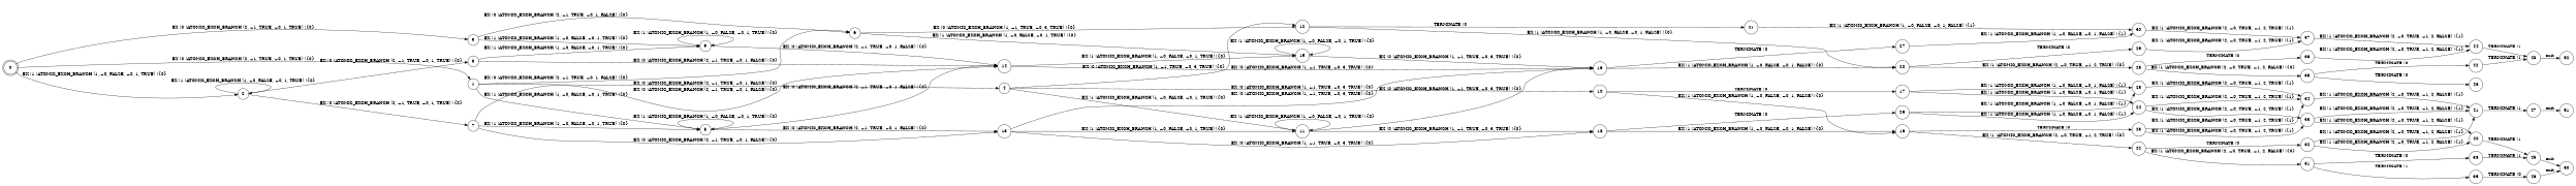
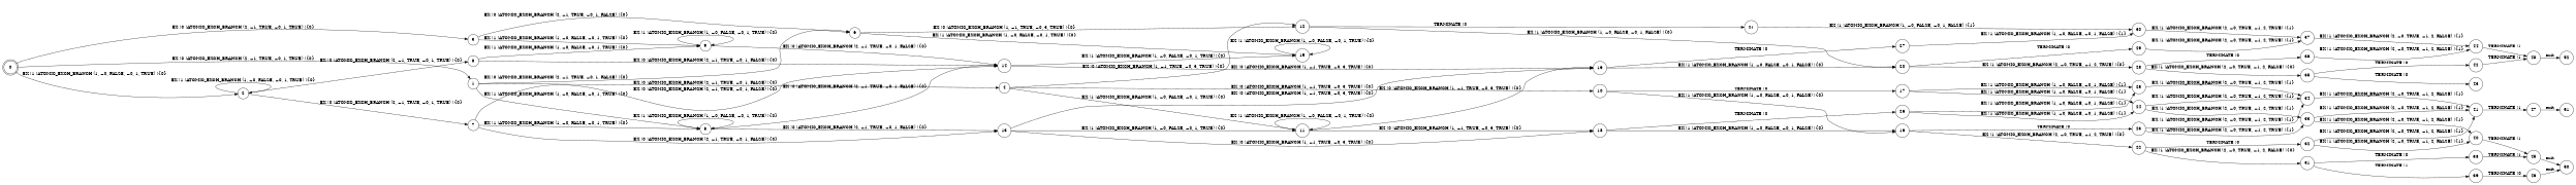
  digraph {
    rankdir=LR
    node [shape=circle]
    0 [peripheries=2]
    1
    2
    3
    4
    5
    6
    7
    8
    9
    10
    11
    12
    13
    14
    15
    16
    17
    18
    19
    20
    21
    22
    23
    24
    25
    26
    27
    28
    29
    30
    31
    32
    33
    34
    35
    36
    37
    38
    39
    40
    41
    42
    43
    44
    45
    46
    47
    48
    50
    51
    52
    0 -> 1 [label="EX !0 !ATOMIC_EXCH_BRANCH (2, +1, TRUE, +0, 1, TRUE) !{0}"]
    0 -> 2 [label="EX !1 !ATOMIC_EXCH_BRANCH (1, +0, FALSE, +0, 1, TRUE) !{0}"]
    0 -> 3 [label="EX !0 !ATOMIC_EXCH_BRANCH (2, +1, TRUE, +0, 1, TRUE) !{0}"]
    1 -> 4 [label="EX !0 !ATOMIC_EXCH_BRANCH (2, +1, TRUE, +0, 1, FALSE) !{0}"]
    1 -> 5 [label="EX !1 !ATOMIC_EXCH_BRANCH (1, +0, FALSE, +0, 1, TRUE) !{0}"]
    1 -> 6 [label="EX !0 !ATOMIC_EXCH_BRANCH (2, +1, TRUE, +0, 1, FALSE) !{0}"]
    2 -> 2 [label="EX !1 !ATOMIC_EXCH_BRANCH (1, +0, FALSE, +0, 1, TRUE) !{0}"]
    2 -> 7 [label="EX !0 !ATOMIC_EXCH_BRANCH (2, +1, TRUE, +0, 1, TRUE) !{0}"]
    2 -> 8 [label="EX !0 !ATOMIC_EXCH_BRANCH (2, +1, TRUE, +0, 1, TRUE) !{0}"]
    3 -> 6 [label="EX !0 !ATOMIC_EXCH_BRANCH (2, +1, TRUE, +0, 1, FALSE) !{0}"]
    3 -> 9 [label="EX !1 !ATOMIC_EXCH_BRANCH (1, +0, FALSE, +0, 1, TRUE) !{0}"]
    4 -> 10 [label="EX !0 !ATOMIC_EXCH_BRANCH (1, +1, TRUE, +0, 3, TRUE) !{0}"]
    4 -> 11 [label="EX !1 !ATOMIC_EXCH_BRANCH (1, +0, FALSE, +0, 1, TRUE) !{0}"]
    4 -> 12 [label="EX !0 !ATOMIC_EXCH_BRANCH (1, +1, TRUE, +0, 3, TRUE) !{0}"]
    5 -> 5 [label="EX !1 !ATOMIC_EXCH_BRANCH (1, +0, FALSE, +0, 1, TRUE) !{0}"]
    5 -> 13 [label="EX !0 !ATOMIC_EXCH_BRANCH (2, +1, TRUE, +0, 1, FALSE) !{0}"]
    5 -> 14 [label="EX !0 !ATOMIC_EXCH_BRANCH (2, +1, TRUE, +0, 1, FALSE) !{0}"]
    6 -> 12 [label="EX !0 !ATOMIC_EXCH_BRANCH (1, +1, TRUE, +0, 3, TRUE) !{0}"]
    6 -> 15 [label="EX !1 !ATOMIC_EXCH_BRANCH (1, +0, FALSE, +0, 1, TRUE) !{0}"]
    7 -> 5 [label="EX !1 !ATOMIC_EXCH_BRANCH (1, +0, FALSE, +0, 1, TRUE) !{0}"]
    7 -> 13 [label="EX !0 !ATOMIC_EXCH_BRANCH (2, +1, TRUE, +0, 1, FALSE) !{0}"]
    7 -> 14 [label="EX !0 !ATOMIC_EXCH_BRANCH (2, +1, TRUE, +0, 1, FALSE) !{0}"]
    8 -> 9 [label="EX !1 !ATOMIC_EXCH_BRANCH (1, +0, FALSE, +0, 1, TRUE) !{0}"]
    8 -> 14 [label="EX !0 !ATOMIC_EXCH_BRANCH (2, +1, TRUE, +0, 1, FALSE) !{0}"]
    9 -> 9 [label="EX !1 !ATOMIC_EXCH_BRANCH (1, +0, FALSE, +0, 1, TRUE) !{0}"]
    9 -> 14 [label="EX !0 !ATOMIC_EXCH_BRANCH (2, +1, TRUE, +0, 1, FALSE) !{0}"]
    10 -> 16 [label="EX !1 !ATOMIC_EXCH_BRANCH (1, +0, FALSE, +0, 1, FALSE) !{0}"]
    10 -> 17 [label="TERMINATE !0"]
    11 -> 11 [label="EX !1 !ATOMIC_EXCH_BRANCH (1, +0, FALSE, +0, 1, TRUE) !{0}"]
    11 -> 18 [label="EX !0 !ATOMIC_EXCH_BRANCH (1, +1, TRUE, +0, 3, TRUE) !{0}"]
    11 -> 19 [label="EX !0 !ATOMIC_EXCH_BRANCH (1, +1, TRUE, +0, 3, TRUE) !{0}"]
    12 -> 20 [label="EX !1 !ATOMIC_EXCH_BRANCH (1, +0, FALSE, +0, 1, FALSE) !{0}"]
    12 -> 21 [label="TERMINATE !0"]
    13 -> 11 [label="EX !1 !ATOMIC_EXCH_BRANCH (1, +0, FALSE, +0, 1, TRUE) !{0}"]
    13 -> 18 [label="EX !0 !ATOMIC_EXCH_BRANCH (1, +1, TRUE, +0, 3, TRUE) !{0}"]
    13 -> 19 [label="EX !0 !ATOMIC_EXCH_BRANCH (1, +1, TRUE, +0, 3, TRUE) !{0}"]
    14 -> 15 [label="EX !1 !ATOMIC_EXCH_BRANCH (1, +0, FALSE, +0, 1, TRUE) !{0}"]
    14 -> 19 [label="EX !0 !ATOMIC_EXCH_BRANCH (1, +1, TRUE, +0, 3, TRUE) !{0}"]
    15 -> 15 [label="EX !1 !ATOMIC_EXCH_BRANCH (1, +0, FALSE, +0, 1, TRUE) !{0}"]
-   15 -> 19 [label="EX !0 !ATOMIC_EXCH_BRANCH (1, +1, TRUE, +0, 3, TRUE) !{0}"]
    16 -> 22 [label="EX !1 !ATOMIC_EXCH_BRANCH (2, +0, TRUE, +1, 2, TRUE) !{0}"]
    16 -> 23 [label="TERMINATE !0"]
    17 -> 24 [label="EX !1 !ATOMIC_EXCH_BRANCH (1, +0, FALSE, +0, 1, FALSE) !{1}"]
    17 -> 25 [label="EX !1 !ATOMIC_EXCH_BRANCH (1, +0, FALSE, +0, 1, FALSE) !{1}"]
    18 -> 16 [label="EX !1 !ATOMIC_EXCH_BRANCH (1, +0, FALSE, +0, 1, FALSE) !{0}"]
    18 -> 26 [label="TERMINATE !0"]
    19 -> 20 [label="EX !1 !ATOMIC_EXCH_BRANCH (1, +0, FALSE, +0, 1, FALSE) !{0}"]
    19 -> 27 [label="TERMINATE !0"]
    20 -> 28 [label="EX !1 !ATOMIC_EXCH_BRANCH (2, +0, TRUE, +1, 2, TRUE) !{0}"]
    20 -> 29 [label="TERMINATE !0"]
    21 -> 30 [label="EX !1 !ATOMIC_EXCH_BRANCH (1, +0, FALSE, +0, 1, FALSE) !{1}"]
    22 -> 31 [label="EX !1 !ATOMIC_EXCH_BRANCH (2, +0, TRUE, +1, 2, FALSE) !{0}"]
    22 -> 32 [label="TERMINATE !0"]
    23 -> 33 [label="EX !1 !ATOMIC_EXCH_BRANCH (2, +0, TRUE, +1, 2, TRUE) !{1}"]
    23 -> 34 [label="EX !1 !ATOMIC_EXCH_BRANCH (2, +0, TRUE, +1, 2, TRUE) !{1}"]
    24 -> 33 [label="EX !1 !ATOMIC_EXCH_BRANCH (2, +0, TRUE, +1, 2, TRUE) !{1}"]
    24 -> 34 [label="EX !1 !ATOMIC_EXCH_BRANCH (2, +0, TRUE, +1, 2, TRUE) !{1}"]
    25 -> 34 [label="EX !1 !ATOMIC_EXCH_BRANCH (2, +0, TRUE, +1, 2, TRUE) !{1}"]
    26 -> 24 [label="EX !1 !ATOMIC_EXCH_BRANCH (1, +0, FALSE, +0, 1, FALSE) !{1}"]
    26 -> 25 [label="EX !1 !ATOMIC_EXCH_BRANCH (1, +0, FALSE, +0, 1, FALSE) !{1}"]
    27 -> 30 [label="EX !1 !ATOMIC_EXCH_BRANCH (1, +0, FALSE, +0, 1, FALSE) !{1}"]
    28 -> 35 [label="EX !1 !ATOMIC_EXCH_BRANCH (2, +0, TRUE, +1, 2, FALSE) !{0}"]
    28 -> 36 [label="TERMINATE !0"]
    29 -> 37 [label="EX !1 !ATOMIC_EXCH_BRANCH (2, +0, TRUE, +1, 2, TRUE) !{1}"]
    30 -> 37 [label="EX !1 !ATOMIC_EXCH_BRANCH (2, +0, TRUE, +1, 2, TRUE) !{1}"]
    31 -> 38 [label="TERMINATE !0"]
    31 -> 39 [label="TERMINATE !1"]
    32 -> 40 [label="EX !1 !ATOMIC_EXCH_BRANCH (2, +0, TRUE, +1, 2, FALSE) !{1}"]
    32 -> 41 [label="EX !1 !ATOMIC_EXCH_BRANCH (2, +0, TRUE, +1, 2, FALSE) !{1}"]
    33 -> 40 [label="EX !1 !ATOMIC_EXCH_BRANCH (2, +0, TRUE, +1, 2, FALSE) !{1}"]
    33 -> 41 [label="EX !1 !ATOMIC_EXCH_BRANCH (2, +0, TRUE, +1, 2, FALSE) !{1}"]
    34 -> 41 [label="EX !1 !ATOMIC_EXCH_BRANCH (2, +0, TRUE, +1, 2, FALSE) !{1}"]
    35 -> 42 [label="TERMINATE !0"]
    35 -> 43 [label="TERMINATE !0"]
    36 -> 44 [label="EX !1 !ATOMIC_EXCH_BRANCH (2, +0, TRUE, +1, 2, FALSE) !{1}"]
    37 -> 44 [label="EX !1 !ATOMIC_EXCH_BRANCH (2, +0, TRUE, +1, 2, FALSE) !{1}"]
    38 -> 45 [label="TERMINATE !1"]
    39 -> 46 [label="TERMINATE !0"]
    40 -> 45 [label="TERMINATE !1"]
    41 -> 47 [label="TERMINATE !1"]
    42 -> 48 [label="TERMINATE !1"]
    44 -> 48 [label="TERMINATE !1"]
    45 -> 50 [label=exit]
    46 -> 50 [label=exit]
    47 -> 51 [label=exit]
    48 -> 52 [label=exit]
  }
